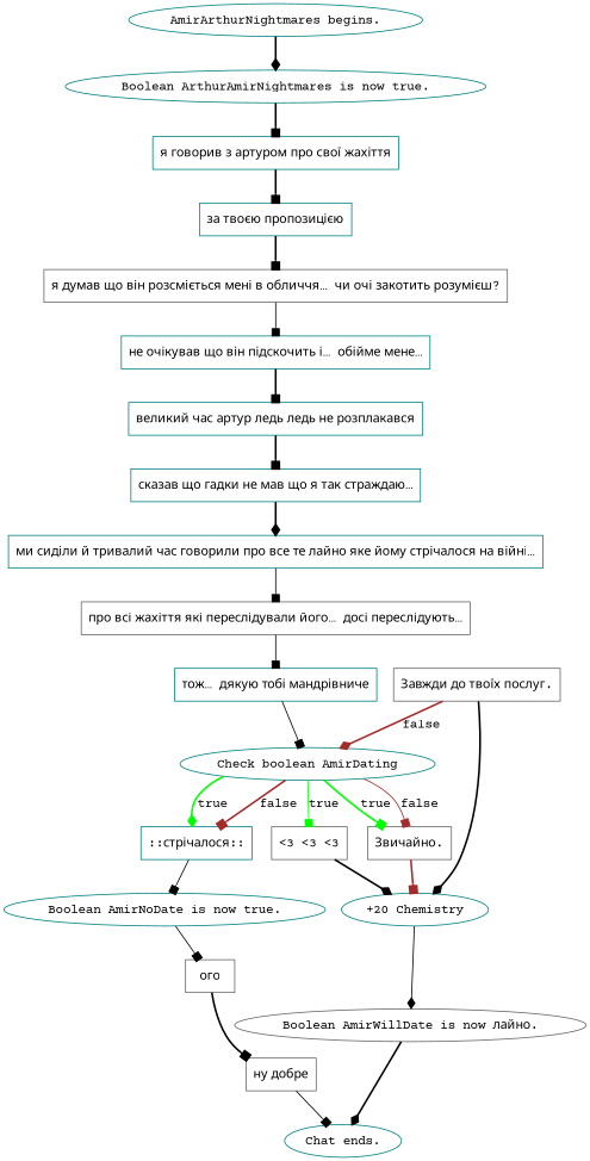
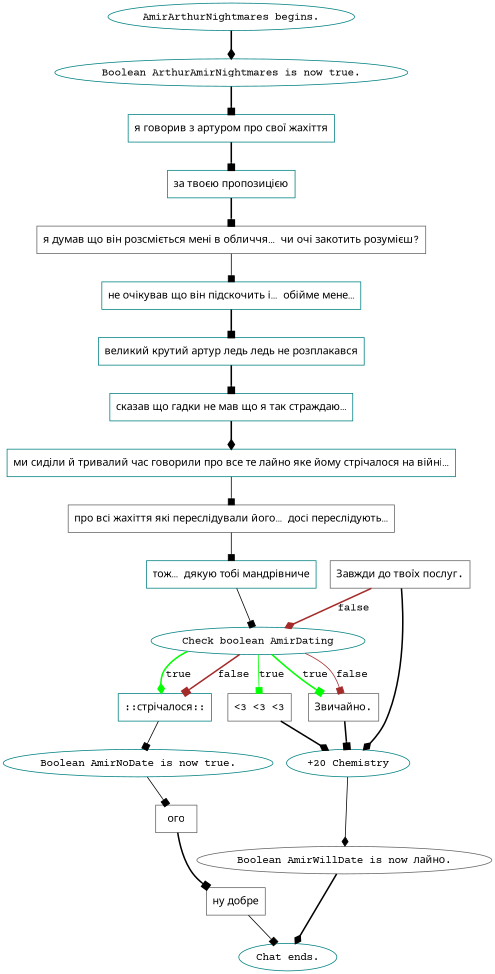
  digraph {
    fontname="Courier Prime"
    node [color=teal fontname="Courier Prime" shape=box]
    edge [arrowhead=box fontname="Courier Prime" style=bold]
    "AmirArthurNightmares begins." [shape=""]
    n2 [label="Boolean ArthurAmirNightmares is now true." shape=""]
    n3 [label="я говорив з артуром про свої жахіття"]
    n4 [label="за твоєю пропозицією"]
    n5 [color=gray40 label="я думав що він розсміється мені в обличчя… чи очі закотить розумієш?"]
    n6 [label="не очікував що він підскочить і… обійме мене…"]
-   n7 [label="великий час артур ледь ледь не розплакався"]
+   n7 [label="великий крутий артур ледь ледь не розплакався"]
    n8 [label="сказав що гадки не мав що я так страждаю…"]
    n9 [label="ми сиділи й тривалий час говорили про все те лайно яке йому стрічалося на війні…"]
    n10 [color=gray40 label="про всі жахіття які переслідували його… досі переслідують…"]
    n11 [label="тож… дякую тобі мандрівниче"]
    n12 [label="Check boolean AmirDating" shape=""]
    n13 [color=gray40 label="<3 <3 <3"]
    n14 [color=gray40 label="Звичайно."]
    n15 [label="::стрічалося::"]
    n16 [label="+20 Chemistry" shape=""]
    n17 [label="Boolean AmirNoDate is now true." shape=""]
    n18 [color=gray40 label="Завжди до твоїх послуг."]
    n19 [color=gray40 label="Boolean AmirWillDate is now лайно." shape=""]
    n20 [color=gray40 label="ого"]
    "Chat ends." [shape=""]
    n22 [color=gray40 label="ну добре"]
    "AmirArthurNightmares begins." -> n2 [arrowhead=diamond]
    n2 -> n3
    n3 -> n4
    n4 -> n5
    n5 -> n6 [style=solid]
    n6 -> n7
    n7 -> n8
    n8 -> n9 [arrowhead=diamond]
    n9 -> n10 [style=solid]
    n10 -> n11 [style=solid]
    n11 -> n12 [style=solid]
    n12 -> n13 [color=green label=true style=solid]
    n12 -> n14 [color=green label=true]
    n12 -> n14 [color=brown label=false style=solid]
    n12 -> n15 [arrowhead=diamond color=green label=true]
    n12 -> n15 [color=brown label=false]
    n13 -> n16 [arrowhead=diamond]
-   n14 -> n16 [color=brown]
+   n14 -> n16
    n15 -> n17 [style=solid]
    n16 -> n19 [arrowhead=diamond style=solid]
    n17 -> n20 [style=solid]
    n18 -> n12 [arrowhead=diamond color=brown label=false]
    n18 -> n16 [arrowhead=diamond]
    n19 -> "Chat ends." [arrowhead=diamond]
    n20 -> n22
    n22 -> "Chat ends." [style=solid]
  }
